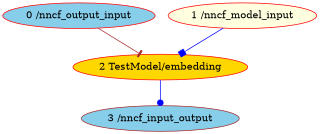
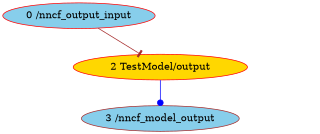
  strict digraph {
    node [color=red fillcolor=skyblue style=filled type=nncf_model_input]
    edge [color=blue]
    n1 [label="0 /nncf_output_input"]
-   "2 TestModel/embedding" [fillcolor=gold scope=TestModel type=embedding]
-   "3 /nncf_model_output" [color=brown type=nncf_model_output label="3 /nncf_input_output"]
-   "1 /nncf_model_input" [fillcolor=lightyellow]
+   "2 TestModel/embedding" [fillcolor=gold scope=TestModel type=embedding label="2 TestModel/output"]
+   "3 /nncf_model_output" [color=brown type=nncf_model_output]
    n1 -> "2 TestModel/embedding" [arrowhead=tee color=brown]
    "2 TestModel/embedding" -> "3 /nncf_model_output" [arrowhead=dot]
-   "1 /nncf_model_input" -> "2 TestModel/embedding" [arrowhead=box]
  }
